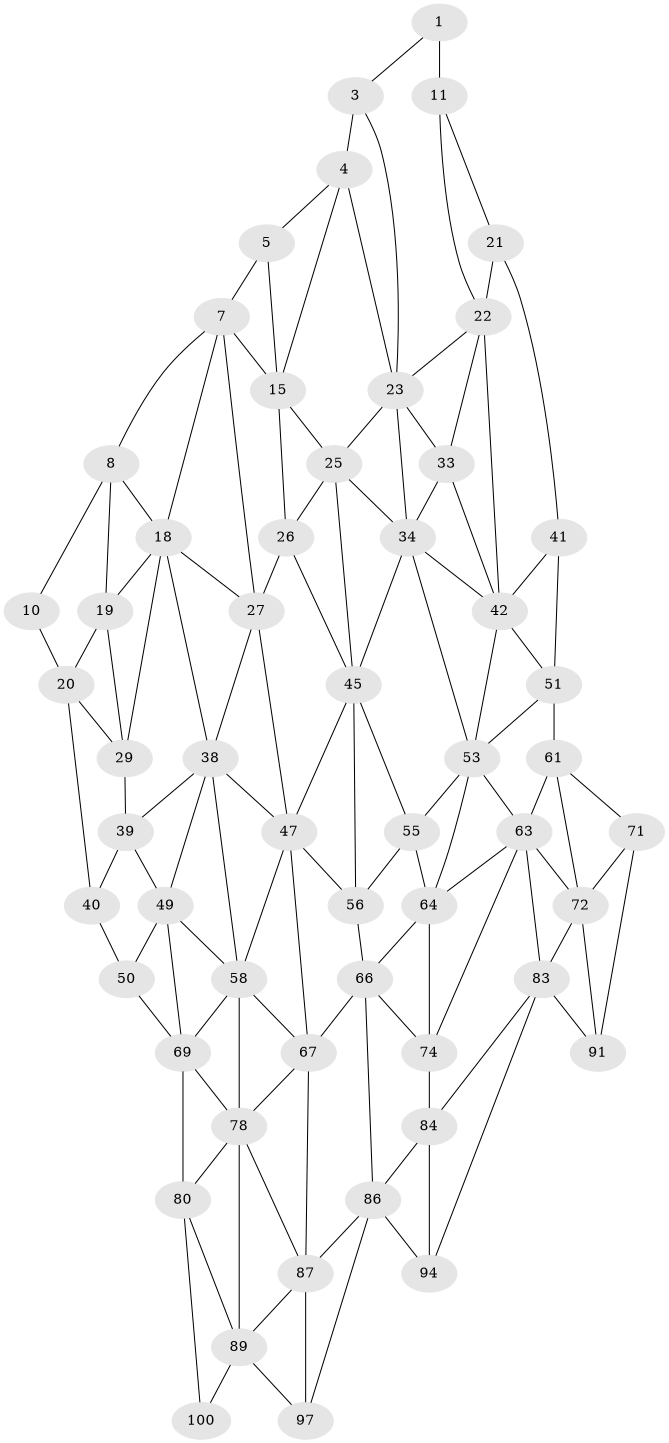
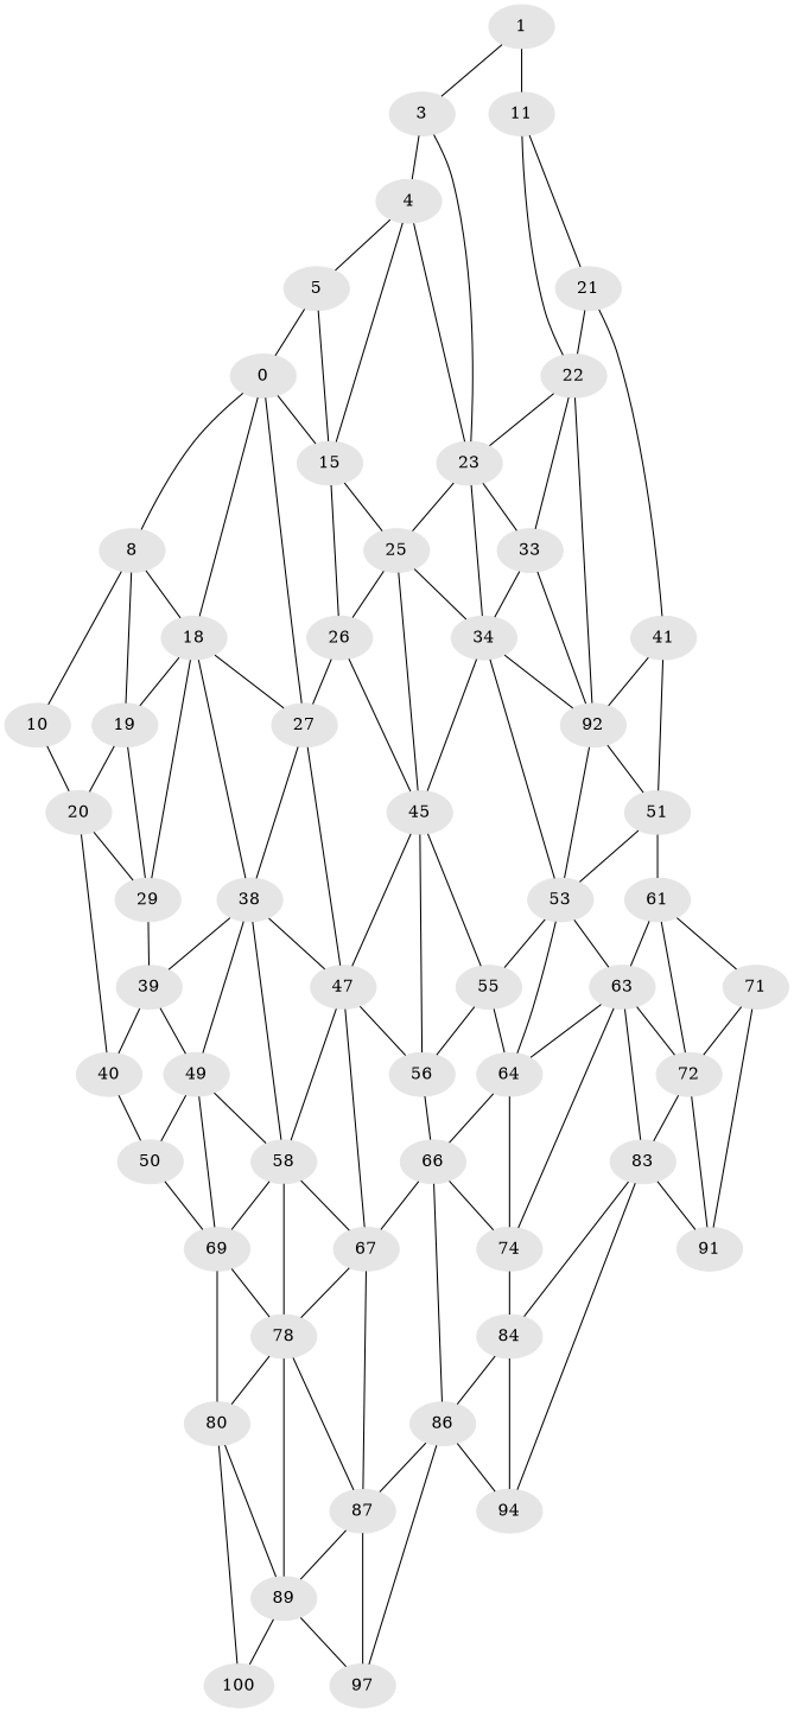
  graph {
    node [color=gray90 style=filled]
    1 [super="+2"]
    3 [super="+13"]
    11 [super="+12"]
    4 [super="+14"]
    23 [super="+24"]
    21 [super="+31"]
    22 [super="+32"]
    5 [super="+6"]
    15 [super="+16"]
    25 [super="+35"]
    33
    34 [super="+44"]
-   7 [super="+17"]
+   7 [super="+17" label=0]
    26 [super="+36"]
    8 [super="+9"]
    18 [super="+28"]
    27 [super="+37"]
    10
    19
    29
    38 [super="+48"]
    47 [super="+57"]
    20 [super="+30"]
    40
    41
-   42 [super="+43"]
+   42 [super="+43" label=92]
    45 [super="+46"]
    39
    49 [super="+59"]
    58 [super="+68"]
    50 [super="+60"]
    51 [super="+52"]
    53 [super="+54"]
    55
    56
    67 [super="+77"]
    63 [super="+73"]
    64 [super="+65"]
    69 [super="+70"]
    78 [super="+79"]
    61 [super="+62"]
    66 [super="+76"]
    87 [super="+88"]
    80 [super="+90"]
    71 [super="+81"]
    72 [super="+82"]
    74 [super="+75"]
    83 [super="+93"]
    86 [super="+96"]
    89 [super="+99"]
    91 [super="+92"]
    84 [super="+85"]
    94 [super="+95"]
    97 [super="+98"]
    100
    1 -- 3
    1 -- 11 [weight=2]
    3 -- 4 [weight=2]
    3 -- 23
    11 -- 21
    11 -- 22
    4 -- 23
    4 -- 5
    4 -- 15
    23 -- 25
    23 -- 33
    23 -- 34
    21 -- 22 [weight=2]
    21 -- 41
    22 -- 23
    22 -- 33
    22 -- 42
    5 -- 15 [weight=2]
    5 -- 7
    15 -- 25
    15 -- 26
    25 -- 34
    25 -- 26 [weight=2]
    25 -- 45
    33 -- 34
    33 -- 42
    34 -- 42
    34 -- 45
    34 -- 53
    7 -- 15
    7 -- 8
    7 -- 18
    7 -- 27
    26 -- 27 [weight=2]
    26 -- 45
    8 -- 18
    8 -- 10
    8 -- 19
    18 -- 27
    18 -- 19
    18 -- 29
    18 -- 38
    27 -- 38
    27 -- 47
    10 -- 20
    19 -- 29
    19 -- 20
    29 -- 39
    38 -- 47
    38 -- 39
    38 -- 49
    38 -- 58
    47 -- 58
    47 -- 56
    47 -- 67
    20 -- 29
    20 -- 40
    40 -- 50
    41 -- 42
    41 -- 51
    42 -- 51
    42 -- 53
    45 -- 47
    45 -- 55
    45 -- 56
    39 -- 40
    39 -- 49
    49 -- 58
    49 -- 50 [weight=2]
    49 -- 69
    58 -- 67
    58 -- 69
    58 -- 78
    50 -- 69
    51 -- 53
    51 -- 61 [weight=2]
    53 -- 55
    53 -- 63
    53 -- 64
    55 -- 56
    55 -- 64
    56 -- 66
    67 -- 78
    67 -- 87
    63 -- 64
    63 -- 72
    63 -- 74
    63 -- 83
    64 -- 66
    64 -- 74 [weight=2]
    69 -- 78
    69 -- 80
    78 -- 87
    78 -- 80
    78 -- 89
    61 -- 63
    61 -- 71
    61 -- 72
    66 -- 67 [weight=2]
    66 -- 74
    66 -- 86
    87 -- 89
    87 -- 97 [weight=2]
    80 -- 89
    80 -- 100
    71 -- 72 [weight=2]
    71 -- 91
    72 -- 83
    72 -- 91
    74 -- 84 [weight=2]
    83 -- 91
    83 -- 84
    83 -- 94
    86 -- 87
    86 -- 94
    86 -- 97
    89 -- 97
    89 -- 100
    84 -- 86
    84 -- 94 [weight=2]
  }
